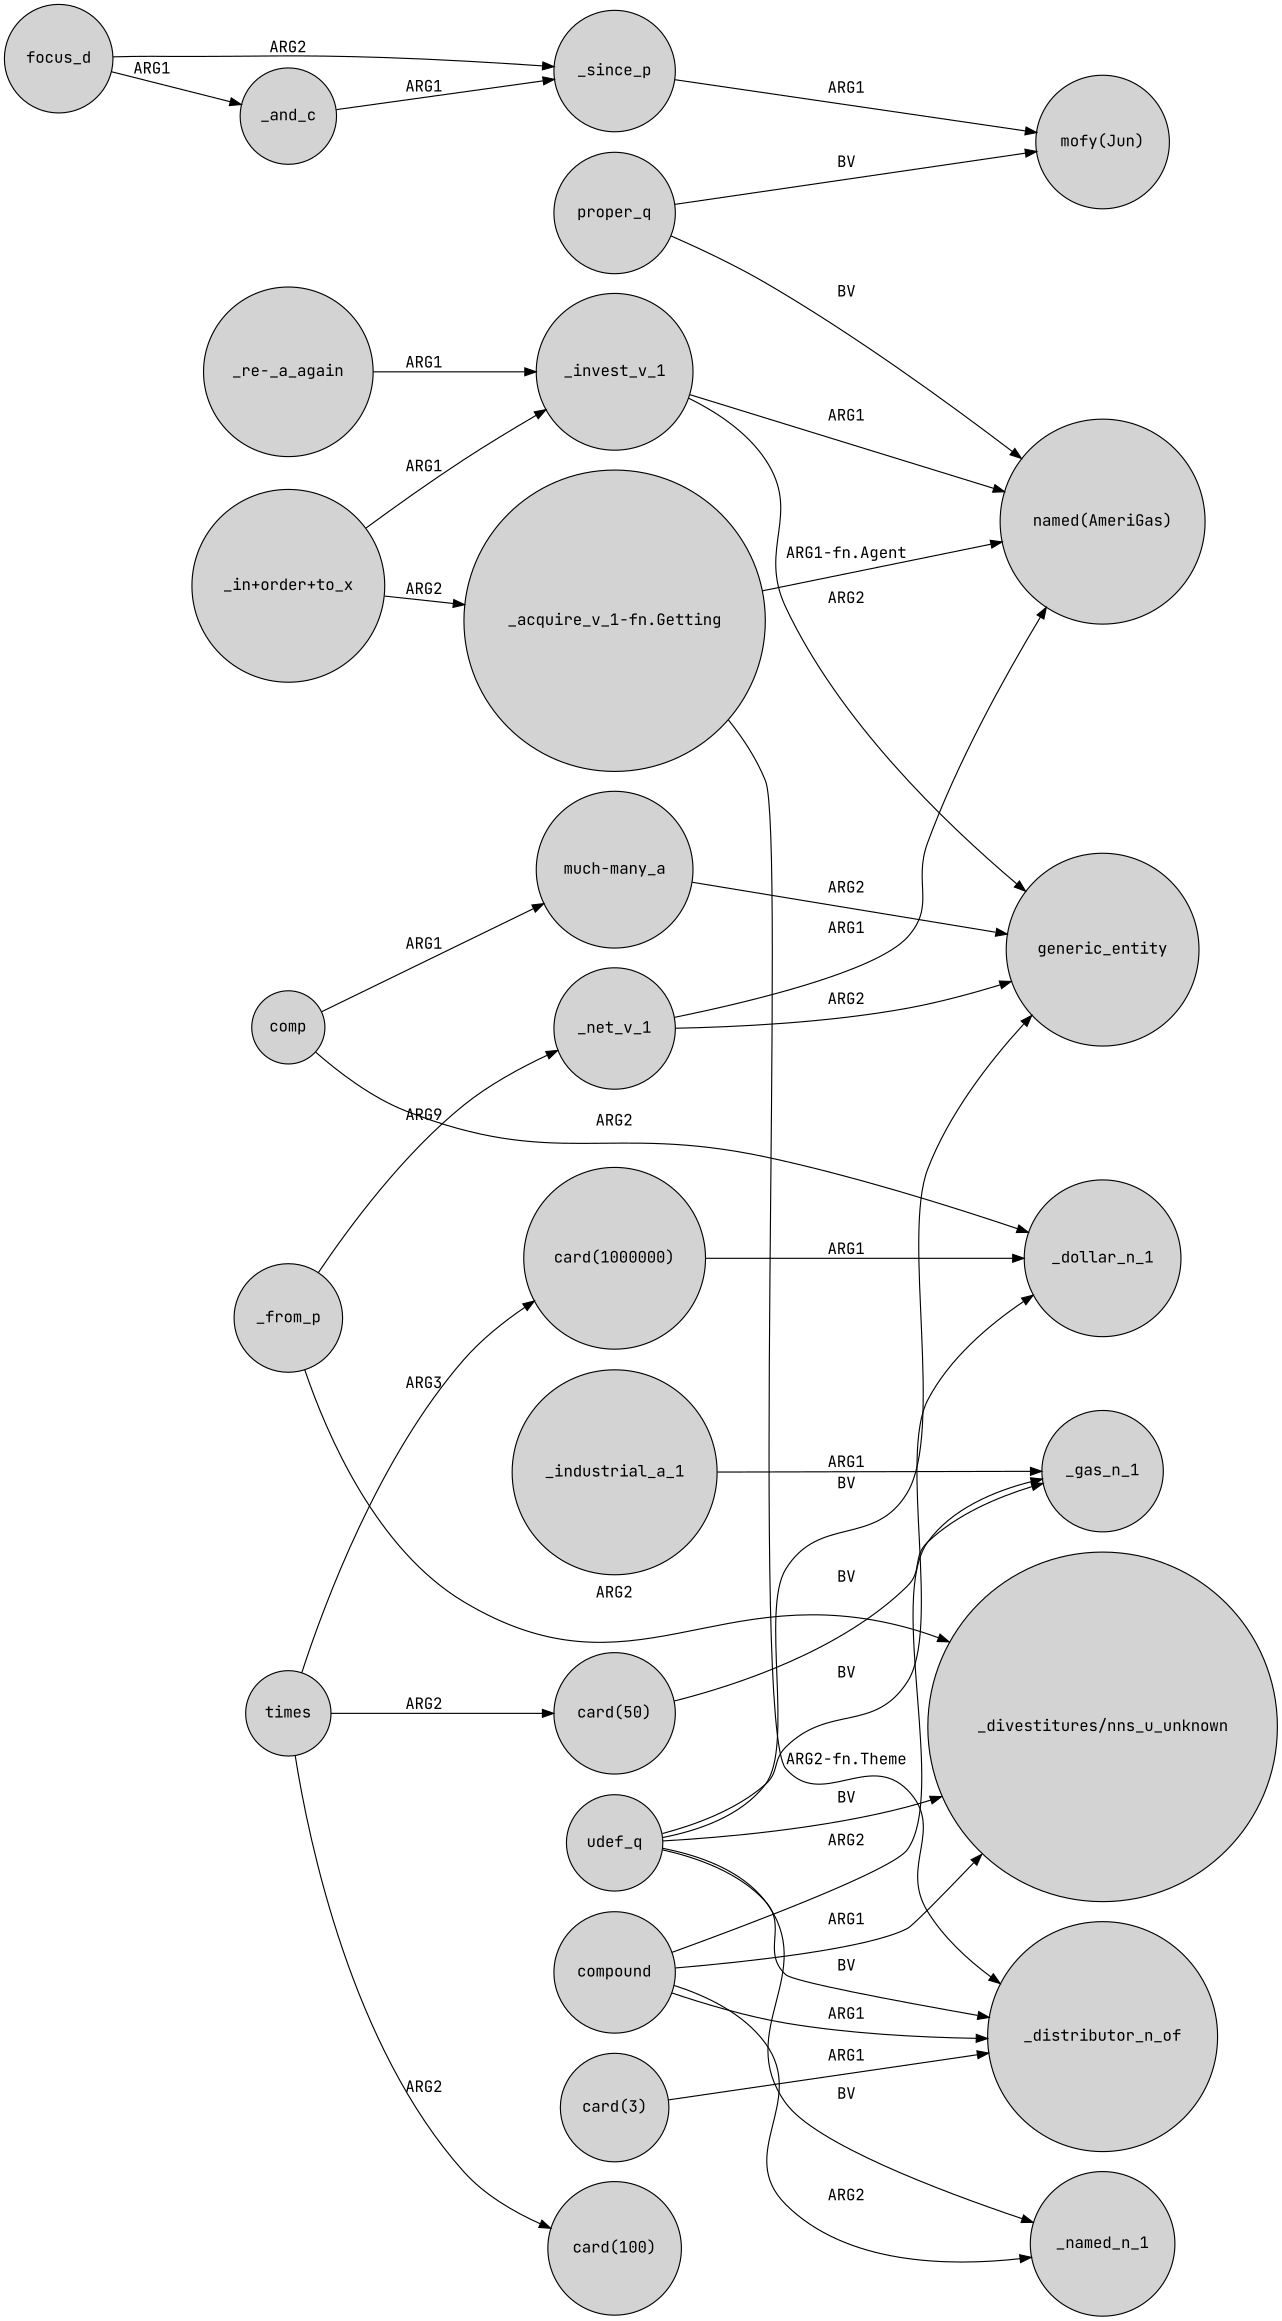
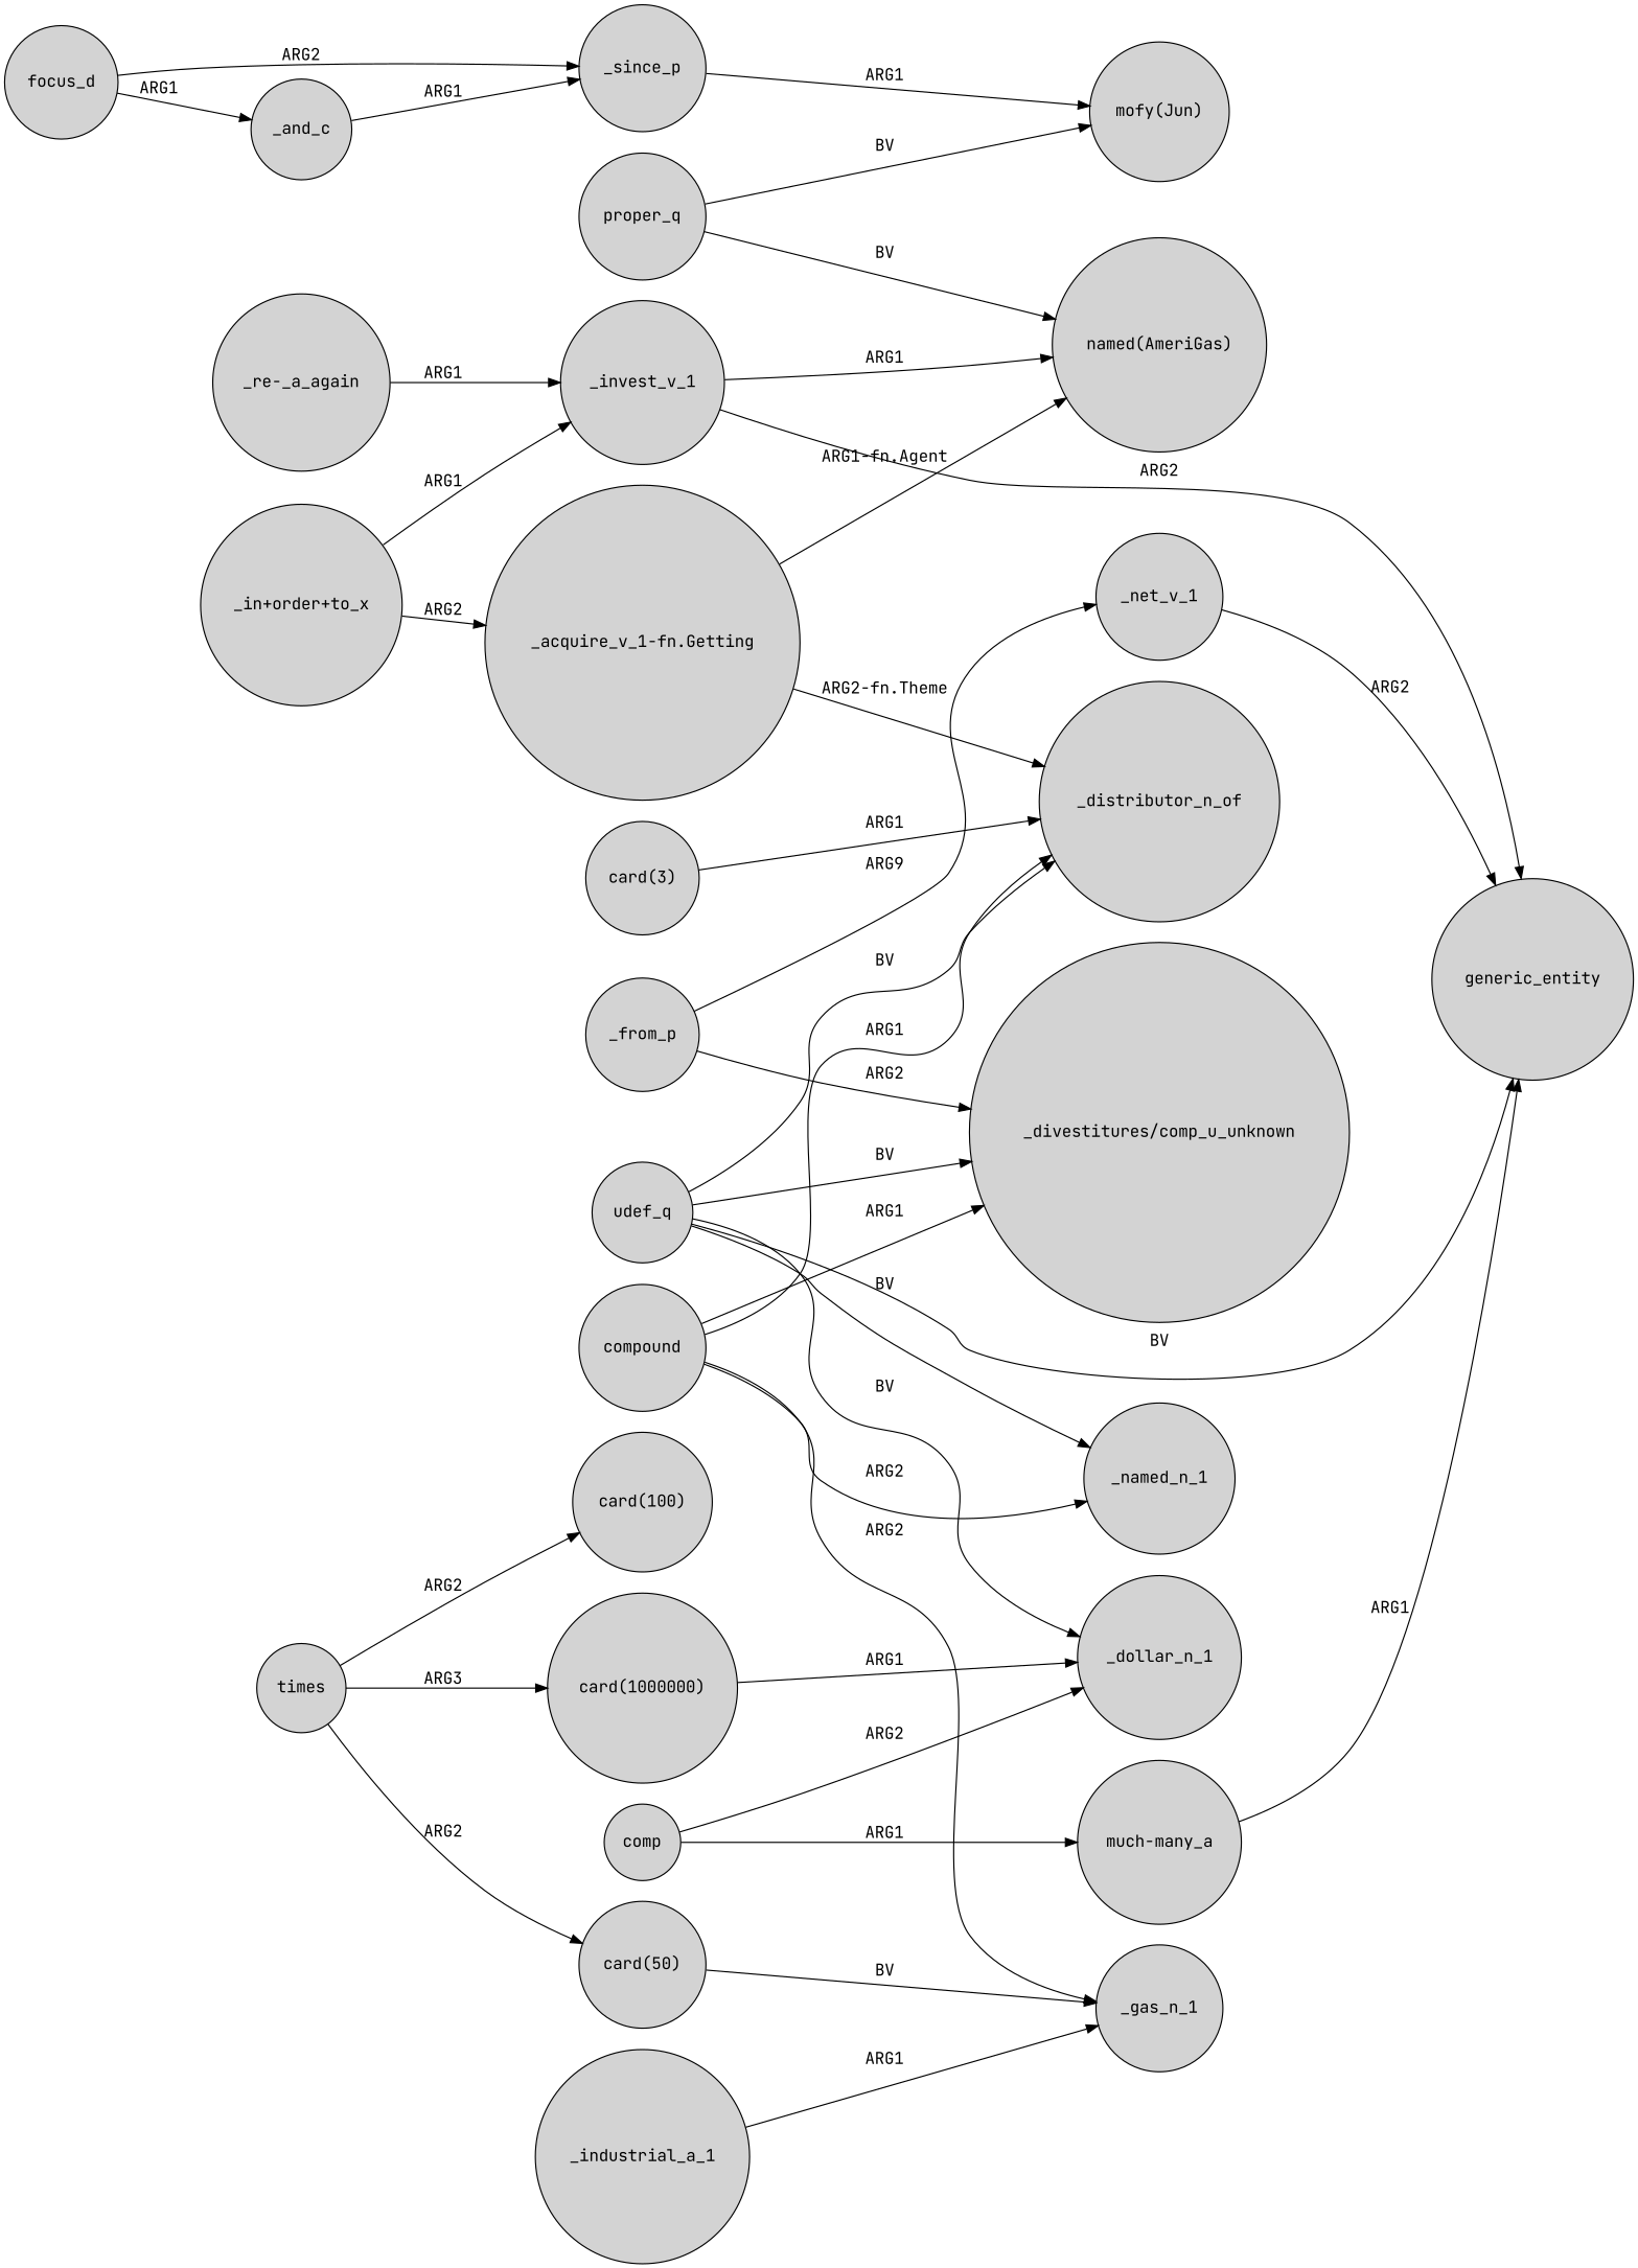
  digraph {
    fontname="JetBrains Mono"
    rankdir=LR
    node [fontname="JetBrains Mono" shape=circle style=filled]
    edge [fontname="JetBrains Mono"]
    focus_d
    _since_p
    _and_c
    "mofy(Jun)"
    _net_v_1
    "named(AmeriGas)"
    generic_entity
    times
    "card(50)"
    "card(1000000)"
    "card(100)"
    _gas_n_1
    _dollar_n_1
    udef_q
    _distributor_n_of
-   "_divestitures/nns_u_unknown"
+   "_divestitures/nns_u_unknown" [label="_divestitures/comp_u_unknown"]
    n17 [label=_named_n_1]
    "_acquire_v_1-fn.Getting"
    _from_p
    "much-many_a"
    compound
    _invest_v_1
    proper_q
    "card(3)"
    "_in+order+to_x"
    _industrial_a_1
    comp
    "_re-_a_again"
    focus_d -> _since_p [label=ARG2]
    focus_d -> _and_c [label=ARG1]
    _since_p -> "mofy(Jun)" [label=ARG1]
    _and_c -> _since_p [label=ARG1]
-   _net_v_1 -> "named(AmeriGas)" [label=ARG1]
    _net_v_1 -> generic_entity [label=ARG2]
    times -> "card(50)" [label=ARG2]
    times -> "card(1000000)" [label=ARG3]
    times -> "card(100)" [label=ARG2]
    "card(50)" -> _gas_n_1 [label=BV]
    "card(1000000)" -> _dollar_n_1 [label=ARG1]
    udef_q -> generic_entity [label=BV]
    udef_q -> _dollar_n_1 [label=BV]
    udef_q -> _distributor_n_of [label=BV]
    udef_q -> "_divestitures/nns_u_unknown" [label=BV]
    udef_q -> n17 [label=BV]
    "_acquire_v_1-fn.Getting" -> "named(AmeriGas)" [label="ARG1-fn.Agent"]
    "_acquire_v_1-fn.Getting" -> _distributor_n_of [label="ARG2-fn.Theme"]
    _from_p -> _net_v_1 [label=ARG9]
    _from_p -> "_divestitures/nns_u_unknown" [label=ARG2]
-   "much-many_a" -> generic_entity [label=ARG2]
+   "much-many_a" -> generic_entity [label=ARG1]
    compound -> _gas_n_1 [label=ARG2]
    compound -> _distributor_n_of [label=ARG1]
    compound -> "_divestitures/nns_u_unknown" [label=ARG1]
    compound -> n17 [label=ARG2]
    _invest_v_1 -> "named(AmeriGas)" [label=ARG1]
    _invest_v_1 -> generic_entity [label=ARG2]
    proper_q -> "mofy(Jun)" [label=BV]
    proper_q -> "named(AmeriGas)" [label=BV]
    "card(3)" -> _distributor_n_of [label=ARG1]
    "_in+order+to_x" -> "_acquire_v_1-fn.Getting" [label=ARG2]
    "_in+order+to_x" -> _invest_v_1 [label=ARG1]
    _industrial_a_1 -> _gas_n_1 [label=ARG1]
    comp -> _dollar_n_1 [label=ARG2]
    comp -> "much-many_a" [label=ARG1]
    "_re-_a_again" -> _invest_v_1 [label=ARG1]
  }
